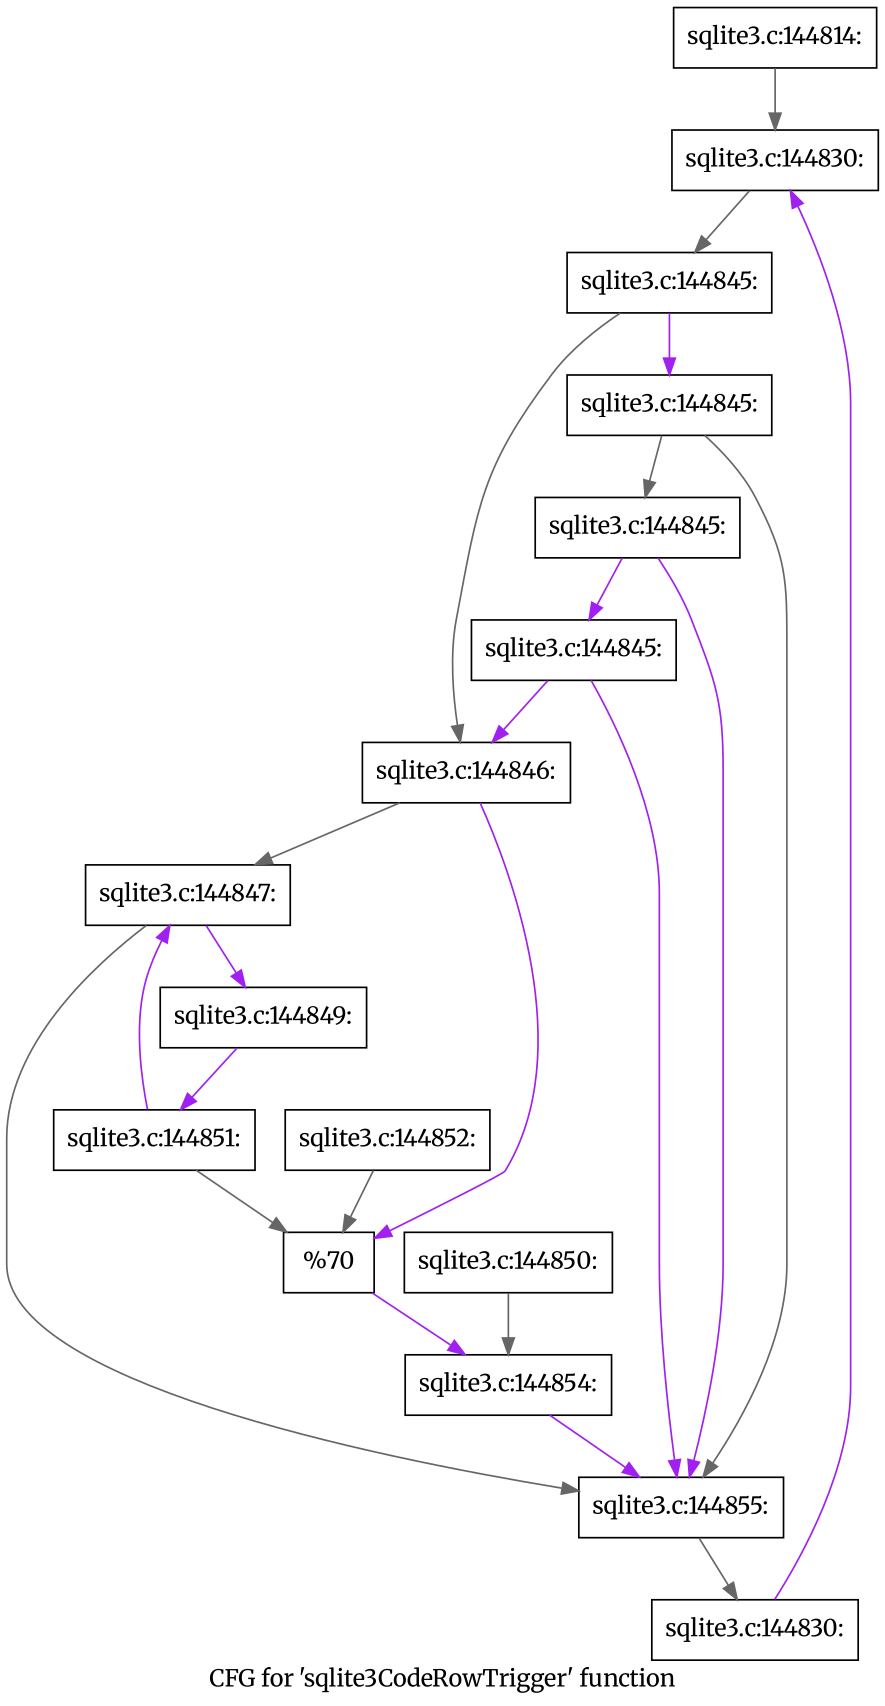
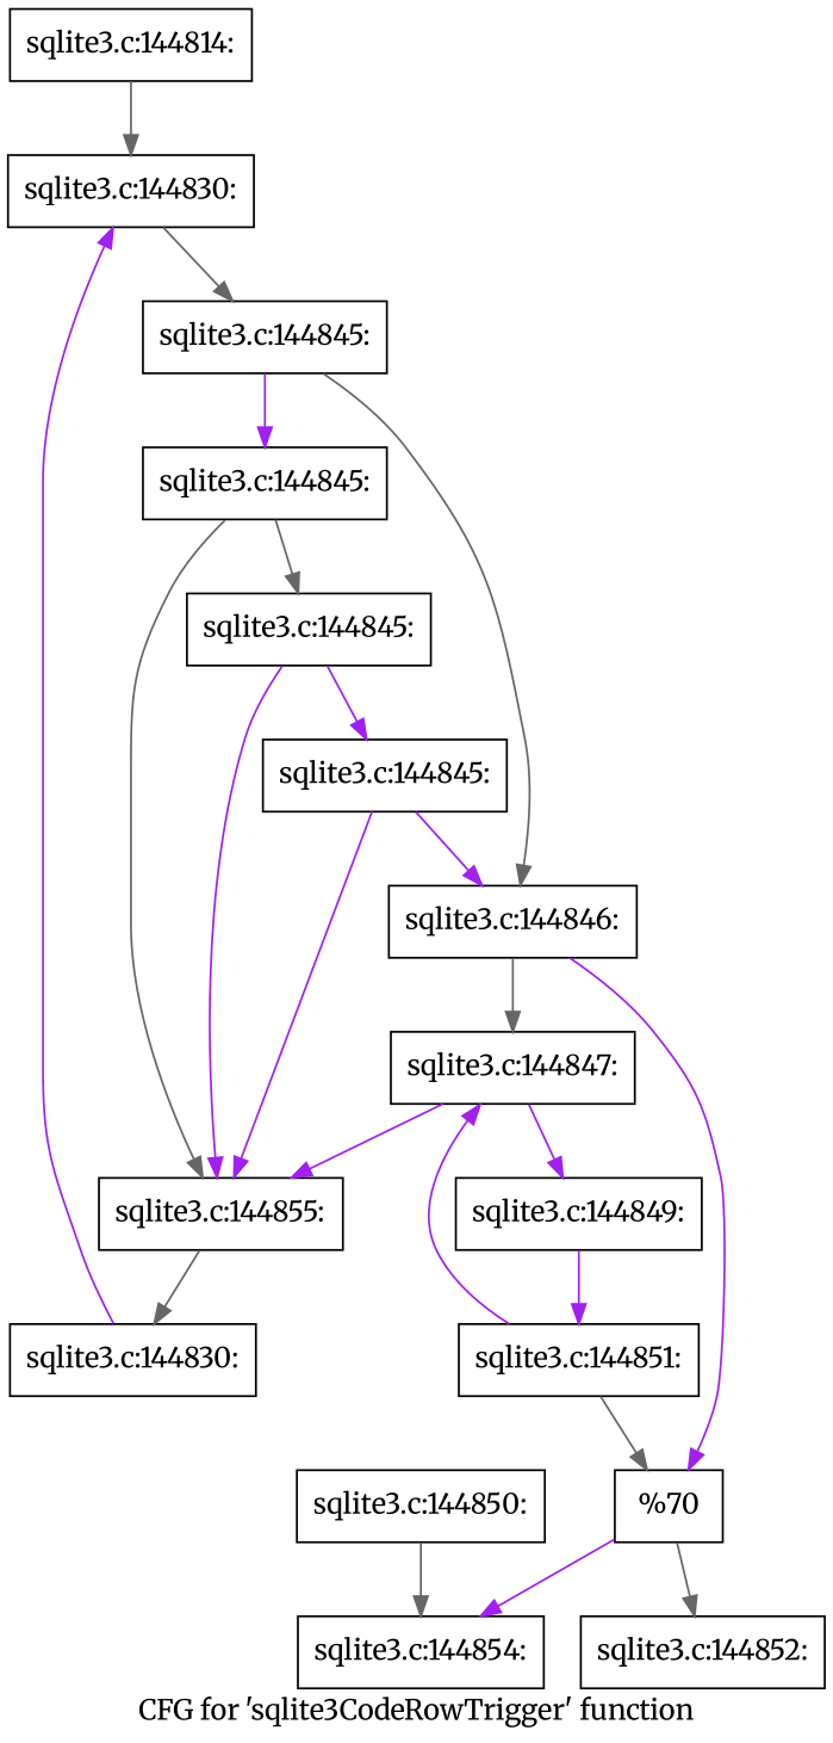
  digraph {
    fontname=Merriweather
    label="CFG for 'sqlite3CodeRowTrigger' function"
    node [fontname=Merriweather shape=record]
    edge [color=purple fontname=Merriweather]
    n1 [label="{sqlite3.c:144814:}"]
    n2 [label="{sqlite3.c:144830:}"]
    n3 [label="{sqlite3.c:144845:}"]
    n4 [label="{sqlite3.c:144846:}"]
    n5 [label="{sqlite3.c:144845:}"]
    n6 [label="{sqlite3.c:144847:}"]
    n7 [label="{%70}"]
    n8 [label="{sqlite3.c:144855:}"]
    n9 [label="{sqlite3.c:144845:}"]
    n10 [label="{sqlite3.c:144830:}"]
    n11 [label="{sqlite3.c:144849:}"]
    n12 [label="{sqlite3.c:144845:}"]
    n13 [label="{sqlite3.c:144851:}"]
    n14 [label="{sqlite3.c:144850:}"]
    n15 [label="{sqlite3.c:144854:}"]
    n16 [label="{sqlite3.c:144852:}"]
    n1 -> n2 [color=gray40]
    n2 -> n3 [color=gray40]
    n3 -> n4 [color=gray40]
    n3 -> n5
    n4 -> n6 [color=gray40]
    n4 -> n7
    n5 -> n8 [color=gray40]
    n5 -> n9 [color=gray40]
-   n6 -> n8 [color=gray40]
+   n6 -> n8
    n6 -> n11
    n7 -> n15
    n8 -> n10 [color=gray40]
    n9 -> n8
    n9 -> n12
    n10 -> n2
    n11 -> n13
    n12 -> n4
    n12 -> n8
    n13 -> n6
    n13 -> n7 [color=gray40]
    n14 -> n15 [color=gray40]
-   n15 -> n8
-   n16 -> n7 [color=gray40]
+   n7 -> n16 [color=gray40]
  }
